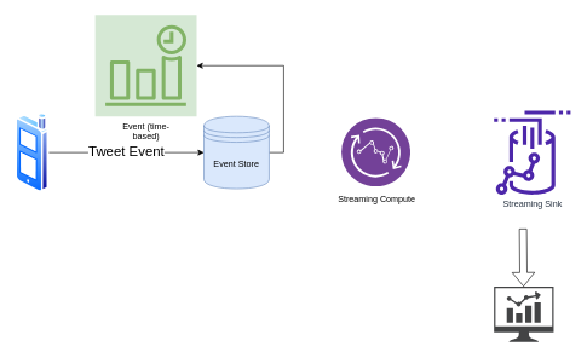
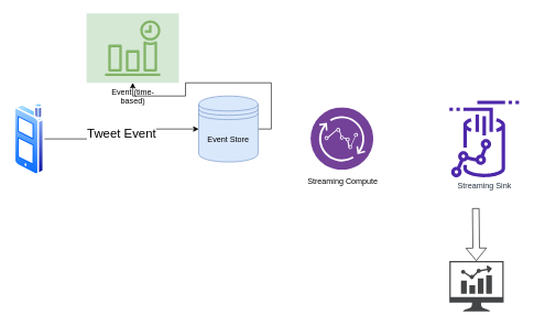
  <mxCell id="0" />
  <mxCell id="1" parent="0" />
  <mxCell id="2" value="&lt;font style=&quot;font-size: 19px;&quot;&gt;Tweet Event&lt;/font&gt;" style="edgeStyle=orthogonalEdgeStyle;rounded=0;orthogonalLoop=1;jettySize=auto;html=1;exitX=1;exitY=0.5;exitDx=0;exitDy=0;entryX=0;entryY=0.5;entryDx=0;entryDy=0;" edge="1" parent="1" source="3" target="5"><mxGeometry relative="1" as="geometry"><mxPoint x="260" y="210" as="targetPoint" /></mxGeometry></mxCell>
  <mxCell id="3" value="" style="image;aspect=fixed;perimeter=ellipsePerimeter;html=1;align=center;shadow=0;dashed=0;spacingTop=3;image=img/lib/active_directory/cell_phone.svg;" vertex="1" parent="1"><mxGeometry x="20" y="155" width="46.2" height="110" as="geometry" /></mxCell>
  <mxCell id="4" style="edgeStyle=orthogonalEdgeStyle;rounded=0;orthogonalLoop=1;jettySize=auto;html=1;exitX=1;exitY=0.5;exitDx=0;exitDy=0;" edge="1" parent="1" source="5" target="6"><mxGeometry relative="1" as="geometry"><mxPoint x="487.034" y="210.485" as="targetPoint" /></mxGeometry></mxCell>
- <mxCell id="5" value="Event Store" style="shape=datastore;whiteSpace=wrap;html=1;fillColor=#dae8fc;strokeColor=#6c8ebf;" vertex="1" parent="1"><mxGeometry x="280" y="160" width="90" height="100" as="geometry" /></mxCell>
- <mxCell id="6" value="Event (time-&#10;based)" style="sketch=0;outlineConnect=0;strokeColor=#82b366;fillColor=#d5e8d4;dashed=0;verticalLabelPosition=bottom;verticalAlign=top;align=center;html=1;fontSize=12;fontStyle=0;aspect=fixed;shape=mxgraph.aws4.resourceIcon;resIcon=mxgraph.aws4.event_time_based;" vertex="1" parent="1"><mxGeometry x="130" y="20" width="140" height="140" as="geometry" /></mxCell>
+ <mxCell id="5" value="Event Store" style="shape=datastore;whiteSpace=wrap;html=1;fillColor=#dae8fc;strokeColor=#6c8ebf;" vertex="1" parent="1"><mxGeometry x="300" y="145" width="90" height="100" as="geometry" /></mxCell>
+ <mxCell id="6" value="Event (time-&#10;based)" style="sketch=0;outlineConnect=0;strokeColor=#82b366;fillColor=#d5e8d4;dashed=0;verticalLabelPosition=bottom;verticalAlign=top;align=center;html=1;fontSize=12;fontStyle=0;aspect=fixed;shape=mxgraph.aws4.resourceIcon;resIcon=mxgraph.aws4.event_time_based;" vertex="1" parent="1"><mxGeometry x="130" y="20" width="140" height="105" as="geometry" /></mxCell>
  <mxCell id="7" value="&lt;font color=&quot;#000000&quot;&gt;Streaming Compute&lt;/font&gt;" style="image;aspect=fixed;perimeter=ellipsePerimeter;html=1;align=center;shadow=0;dashed=0;fontColor=#4277BB;labelBackgroundColor=default;fontSize=12;spacingTop=3;image=img/lib/ibm/analytics/streaming_computing.svg;" vertex="1" parent="1"><mxGeometry x="470" y="162.5" width="95" height="95" as="geometry" /></mxCell>
  <mxCell id="8" value="Streaming Sink" style="sketch=0;outlineConnect=0;fontColor=#232F3E;gradientColor=none;fillColor=#4D27AA;strokeColor=none;dashed=0;verticalLabelPosition=bottom;verticalAlign=top;align=center;html=1;fontSize=12;fontStyle=0;aspect=fixed;pointerEvents=1;shape=mxgraph.aws4.redshift_streaming_ingestion;" vertex="1" parent="1"><mxGeometry x="680" y="152" width="105.57" height="115.99" as="geometry" /></mxCell>
  <mxCell id="9" value="" style="sketch=0;pointerEvents=1;shadow=0;dashed=0;html=1;strokeColor=none;fillColor=#434445;aspect=fixed;labelPosition=center;verticalLabelPosition=bottom;verticalAlign=top;align=center;outlineConnect=0;shape=mxgraph.vvd.nsx_dashboard;" vertex="1" parent="1"><mxGeometry x="680" y="395" width="82.26" height="76.5" as="geometry" /></mxCell>
  <mxCell id="10" value="" style="shape=flexArrow;endArrow=classic;html=1;rounded=0;" edge="1" parent="1" target="9"><mxGeometry width="50" height="50" relative="1" as="geometry"><mxPoint x="720" y="315" as="sourcePoint" /><mxPoint x="840" y="285" as="targetPoint" /></mxGeometry></mxCell>
